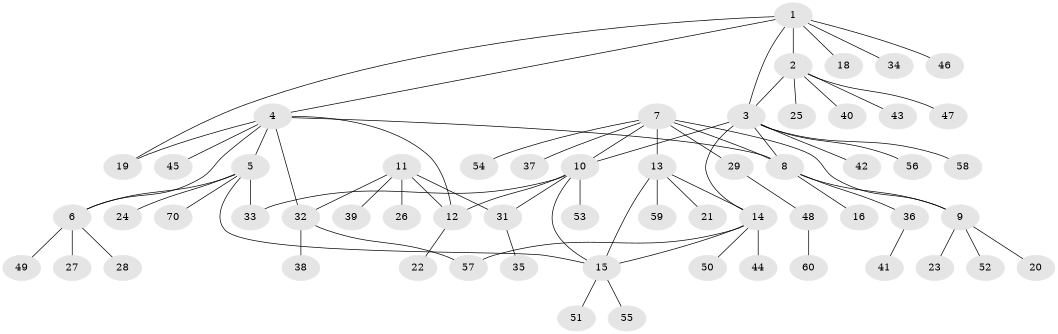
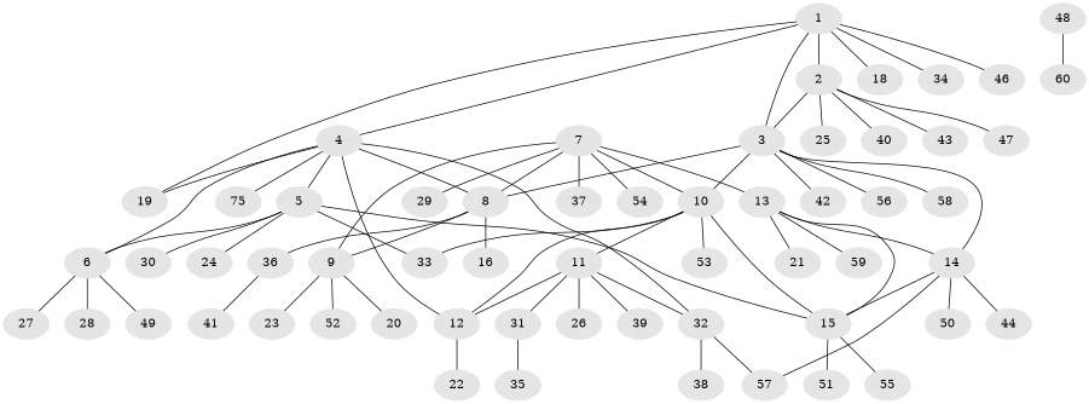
  graph {
    node [color=gray90 style=filled]
    1
    2
    3
    4
    18
    19
    34
    46
    25
    40
    43
    47
    8
    10
    14
    42
    56
    58
    5
    6
    12
    32
-   45
+   45 [label=75]
    9
    16
    36
    15
    33
    11
    53
    44
    50
    57
    24
-   30 [label=70]
+   30
    27
    28
    49
    22
    38
    51
    55
    7
    13
    29
    37
    54
    20
    23
    52
    21
    59
    48
    41
    26
    31
    39
    35
    60
    1 -- 2
    1 -- 3
    1 -- 4
    1 -- 18
    1 -- 19
    1 -- 34
    1 -- 46
    2 -- 3
    2 -- 25
    2 -- 40
    2 -- 43
    2 -- 47
    3 -- 8
    3 -- 10
    3 -- 14
    3 -- 42
    3 -- 56
    3 -- 58
    4 -- 19
    4 -- 8
    4 -- 5
    4 -- 6
    4 -- 12
    4 -- 32
    4 -- 45
    8 -- 9
    8 -- 16
    8 -- 36
    10 -- 12
    10 -- 15
    10 -- 33
-   10 -- 31
+   10 -- 11
    10 -- 53
    14 -- 15
    14 -- 44
    14 -- 50
    14 -- 57
    5 -- 6
    5 -- 15
    5 -- 33
    5 -- 24
    5 -- 30
    6 -- 27
    6 -- 28
    6 -- 49
    12 -- 22
    32 -- 57
    32 -- 38
    9 -- 20
    9 -- 23
    9 -- 52
    36 -- 41
    15 -- 51
    15 -- 55
    11 -- 12
    11 -- 32
    11 -- 26
    11 -- 31
    11 -- 39
    7 -- 8
    7 -- 10
    7 -- 9
    7 -- 13
    7 -- 29
    7 -- 37
    7 -- 54
    13 -- 14
    13 -- 15
    13 -- 21
    13 -- 59
-   29 -- 48
    48 -- 60
    31 -- 35
  }
